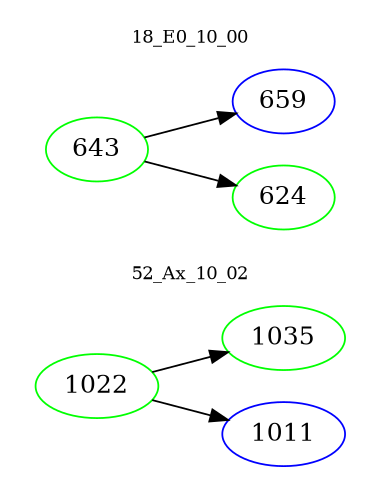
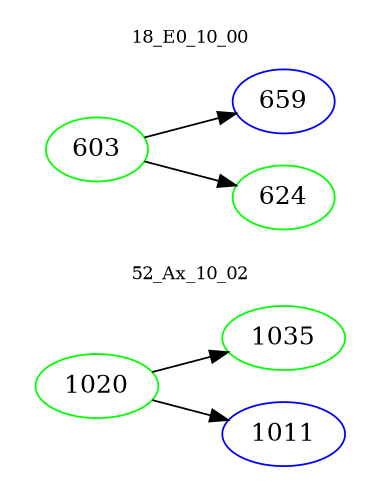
  digraph {
    rankdir=LR
    node [color=green]
    edge [color=black]
-   n1 [label=1022]
+   n1 [label=1020]
    n2 [color=blue label=1011]
    n3 [label=1035]
-   n4 [label=643]
+   n4 [label=603]
    n5 [label=624]
    n6 [color=blue label=659]
    subgraph cluster_1 {
      color=white
      fontsize=10
      label="52_Ax_10_02"
      n1
      n2
      n3
    }
    subgraph cluster_2 {
      color=white
      fontsize=10
      label="18_E0_10_00"
      n4
      n5
      n6
    }
    n1 -> n2
    n1 -> n3
    n4 -> n5
    n4 -> n6
  }
